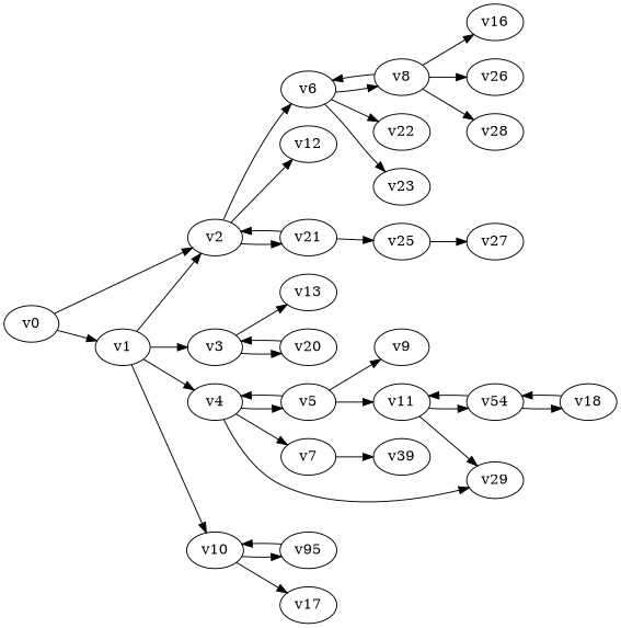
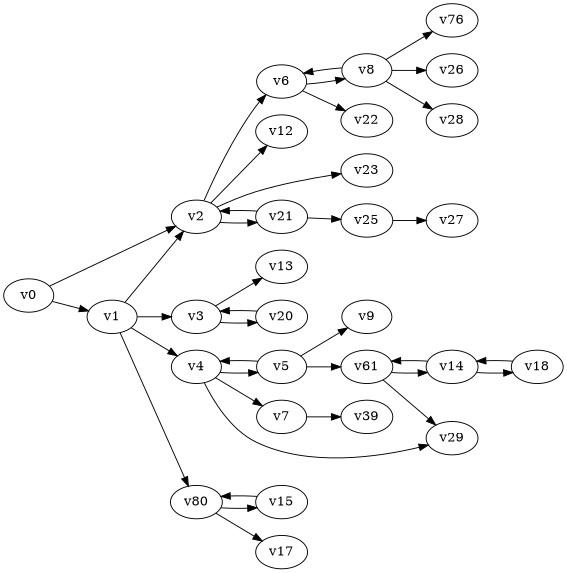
  digraph {
    rankdir=LR
    node [player=1 weight=1]
    v0 [player=0 weight=0]
    v1 [weight=15]
    v2 [player=0 weight=12]
    v3 [weight=16]
    v4 [player=0 weight=9]
-   v10 [player=0 weight=9]
+   v10 [player=0 weight=9 label=v80]
    v6 [player=0 weight=7]
    v12 [player=0 weight=14]
    v21 [weight=5]
    v23
    v13
    v20 [player=0]
    v5 [weight=10]
    v7 [weight=11]
    v29 [weight=9]
-   v15 [weight=10 label=v95]
+   v15 [weight=10]
    v17 [weight=8]
    v8 [player=0 weight=12]
    v22 [player=0]
    v25 [weight=15]
    v9
-   v11 [weight=5]
+   v11 [weight=5 label=v61]
    n23 [label=v39 weight=4]
-   v14 [player=0 weight=3 label=v54]
-   v16 [player=0 weight=18]
+   v14 [player=0 weight=3]
+   v16 [player=0 weight=18 label=v76]
    v26 [player=0 weight=16]
    v28 [player=0 weight=8]
    v18 [player=0 weight=0]
    v27 [weight=16]
    v0 -> v1
    v0 -> v2
    v1 -> v2
    v1 -> v3
    v1 -> v4
    v1 -> v10
    v2 -> v6
    v2 -> v12
    v2 -> v21
-   v6 -> v23
+   v2 -> v23
    v3 -> v13
    v3 -> v20
    v4 -> v5
    v4 -> v7
    v4 -> v29
    v10 -> v15
    v10 -> v17
    v6 -> v8
    v6 -> v22
    v21 -> v2
    v21 -> v25
    v20 -> v3
    v5 -> v4
    v5 -> v9
    v5 -> v11
    v7 -> n23
    v15 -> v10
    v8 -> v6
    v8 -> v16
    v8 -> v26
    v8 -> v28
    v25 -> v27
    v11 -> v29
    v11 -> v14
    v14 -> v11
    v14 -> v18
    v18 -> v14
  }
